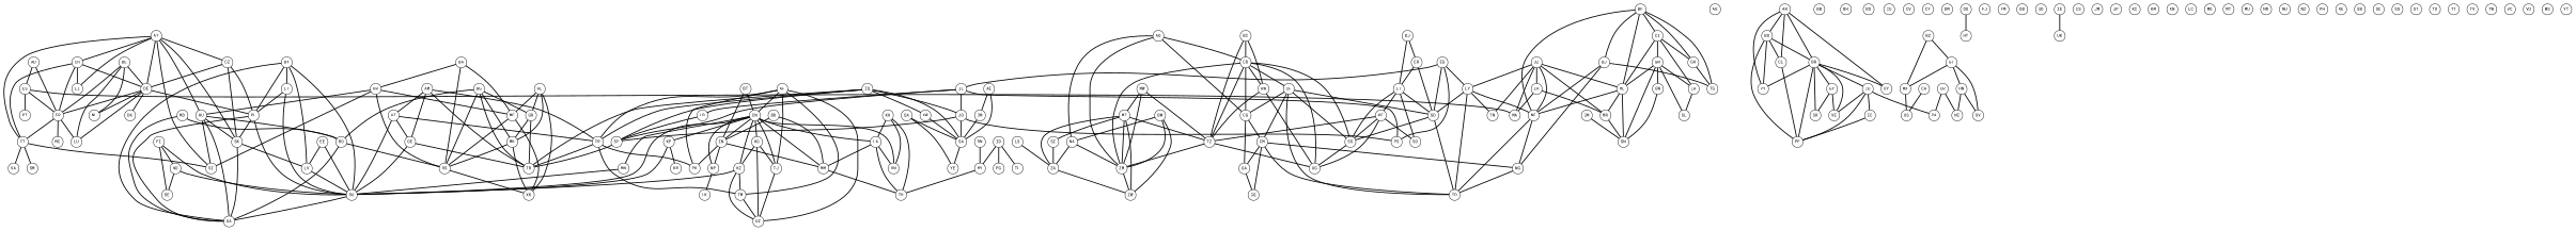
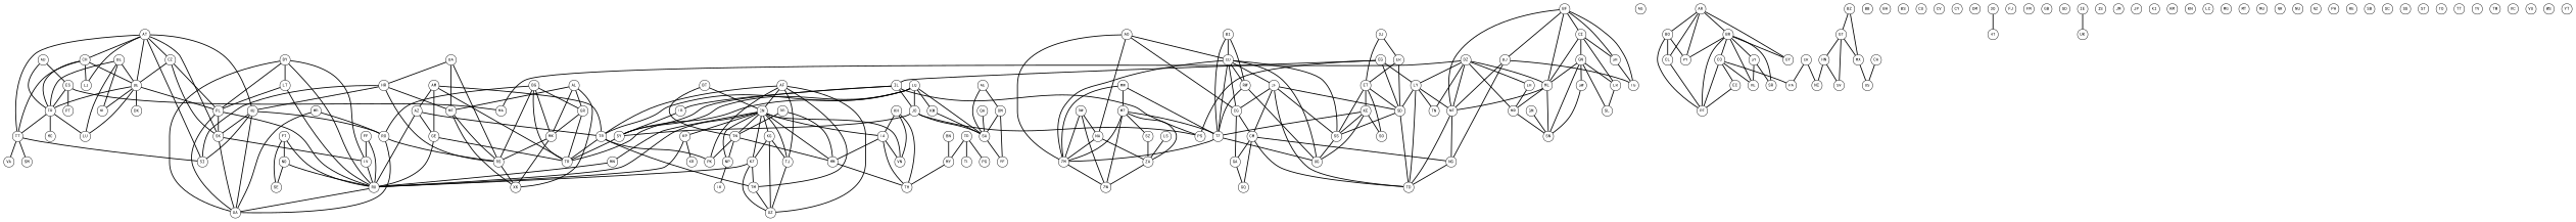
  strict graph {
    fontname="Roboto Mono"
    penwidth=7
    node [fixedsize=true fontname="Roboto Mono" fontsize=10]
    edge [color=black fontname="Roboto Mono" style=bold]
    AD [height=0.35 width=0.35]
    ES [height=0.35 width=0.35]
    FR [height=0.35 width=0.35]
    MA [height=0.35 width=0.35]
    PT [height=0.35 width=0.35]
    IT [height=0.35 width=0.35]
    LU [height=0.35 width=0.35]
    MC [height=0.35 width=0.35]
    AE [height=0.35 width=0.35]
    OM [height=0.35 width=0.35]
    SA [height=0.35 width=0.35]
    YE [height=0.35 width=0.35]
    AF [height=0.35 width=0.35]
    CN [height=0.35 width=0.35]
    IR [height=0.35 width=0.35]
    PK [height=0.35 width=0.35]
    TJ [height=0.35 width=0.35]
    TM [height=0.35 width=0.35]
    UZ [height=0.35 width=0.35]
    RU [height=0.35 width=0.35]
    IN [height=0.35 width=0.35]
    MM [height=0.35 width=0.35]
    KG [height=0.35 width=0.35]
    KP [height=0.35 width=0.35]
    KZ [height=0.35 width=0.35]
    LA [height=0.35 width=0.35]
    MN [height=0.35 width=0.35]
    NP [height=0.35 width=0.35]
    VN [height=0.35 width=0.35]
    TR [height=0.35 width=0.35]
    AG [height=0.35 width=0.35]
    AL [height=0.35 width=0.35]
    GR [height=0.35 width=0.35]
    ME [height=0.35 width=0.35]
    MK [height=0.35 width=0.35]
    XK [height=0.35 width=0.35]
    RS [height=0.35 width=0.35]
    AM [height=0.35 width=0.35]
    AZ [height=0.35 width=0.35]
    GE [height=0.35 width=0.35]
    AO [height=0.35 width=0.35]
    CD [height=0.35 width=0.35]
    CG [height=0.35 width=0.35]
    NA [height=0.35 width=0.35]
    ZM [height=0.35 width=0.35]
    RW [height=0.35 width=0.35]
    TZ [height=0.35 width=0.35]
    CF [height=0.35 width=0.35]
    SS [height=0.35 width=0.35]
    UG [height=0.35 width=0.35]
    CM [height=0.35 width=0.35]
    GA [height=0.35 width=0.35]
    ZA [height=0.35 width=0.35]
    ZW [height=0.35 width=0.35]
    AR [height=0.35 width=0.35]
    BO [height=0.35 width=0.35]
    BR [height=0.35 width=0.35]
    CL [height=0.35 width=0.35]
    PY [height=0.35 width=0.35]
    UY [height=0.35 width=0.35]
    PE [height=0.35 width=0.35]
    CO [height=0.35 width=0.35]
    GY [height=0.35 width=0.35]
    SR [height=0.35 width=0.35]
    VE [height=0.35 width=0.35]
    AT [height=0.35 width=0.35]
    CH [height=0.35 width=0.35]
    CZ [height=0.35 width=0.35]
    DE [height=0.35 width=0.35]
    HU [height=0.35 width=0.35]
    LI [height=0.35 width=0.35]
    SI [height=0.35 width=0.35]
    SK [height=0.35 width=0.35]
    PL [height=0.35 width=0.35]
    NL [height=0.35 width=0.35]
    DK [height=0.35 width=0.35]
    RO [height=0.35 width=0.35]
    UA [height=0.35 width=0.35]
    SM [height=0.35 width=0.35]
    VA [height=0.35 width=0.35]
    LV [height=0.35 width=0.35]
    BA [height=0.35 width=0.35]
    HR [height=0.35 width=0.35]
    BB [height=0.35 width=0.35]
    BD [height=0.35 width=0.35]
    TH [height=0.35 width=0.35]
    BE [height=0.35 width=0.35]
    BF [height=0.35 width=0.35]
    BJ [height=0.35 width=0.35]
    CI [height=0.35 width=0.35]
    GH [height=0.35 width=0.35]
    ML [height=0.35 width=0.35]
    NE [height=0.35 width=0.35]
    TG [height=0.35 width=0.35]
    NG [height=0.35 width=0.35]
    GN [height=0.35 width=0.35]
    LR [height=0.35 width=0.35]
    MR [height=0.35 width=0.35]
    SN [height=0.35 width=0.35]
    TD [height=0.35 width=0.35]
    BG [height=0.35 width=0.35]
    BH [height=0.35 width=0.35]
    BI [height=0.35 width=0.35]
    BN [height=0.35 width=0.35]
    MY [height=0.35 width=0.35]
    EC [height=0.35 width=0.35]
    PA [height=0.35 width=0.35]
    BS [height=0.35 width=0.35]
    BT [height=0.35 width=0.35]
    BW [height=0.35 width=0.35]
    BY [height=0.35 width=0.35]
    LT [height=0.35 width=0.35]
    BZ [height=0.35 width=0.35]
    GT [height=0.35 width=0.35]
    MX [height=0.35 width=0.35]
    HN [height=0.35 width=0.35]
    SV [height=0.35 width=0.35]
    US [height=0.35 width=0.35]
    CA [height=0.35 width=0.35]
    SD [height=0.35 width=0.35]
    GQ [height=0.35 width=0.35]
    GW [height=0.35 width=0.35]
    SL [height=0.35 width=0.35]
    KR [height=0.35 width=0.35]
    LK [height=0.35 width=0.35]
    CR [height=0.35 width=0.35]
    NI [height=0.35 width=0.35]
    CU [height=0.35 width=0.35]
    CV [height=0.35 width=0.35]
    CY [height=0.35 width=0.35]
    DJ [height=0.35 width=0.35]
    ER [height=0.35 width=0.35]
    ET [height=0.35 width=0.35]
    KE [height=0.35 width=0.35]
    SO [height=0.35 width=0.35]
    DM [height=0.35 width=0.35]
    DO [height=0.35 width=0.35]
    HT [height=0.35 width=0.35]
    DZ [height=0.35 width=0.35]
    EH [height=0.35 width=0.35]
    LY [height=0.35 width=0.35]
    TN [height=0.35 width=0.35]
    EE [height=0.35 width=0.35]
    EG [height=0.35 width=0.35]
    IL [height=0.35 width=0.35]
    PS [height=0.35 width=0.35]
    JO [height=0.35 width=0.35]
    LB [height=0.35 width=0.35]
    SY [height=0.35 width=0.35]
    FI [height=0.35 width=0.35]
    NO [height=0.35 width=0.35]
    SE [height=0.35 width=0.35]
    FJ [height=0.35 width=0.35]
    FM [height=0.35 width=0.35]
    GB [height=0.35 width=0.35]
    GD [height=0.35 width=0.35]
    GM [height=0.35 width=0.35]
    ID [height=0.35 width=0.35]
    PG [height=0.35 width=0.35]
    TL [height=0.35 width=0.35]
    IE [height=0.35 width=0.35]
    UK [height=0.35 width=0.35]
    IQ [height=0.35 width=0.35]
    KW [height=0.35 width=0.35]
    IS [height=0.35 width=0.35]
    JM [height=0.35 width=0.35]
    JP [height=0.35 width=0.35]
    KH [height=0.35 width=0.35]
    KI [height=0.35 width=0.35]
    KM [height=0.35 width=0.35]
    KN [height=0.35 width=0.35]
    LC [height=0.35 width=0.35]
    LS [height=0.35 width=0.35]
    MD [height=0.35 width=0.35]
    MG [height=0.35 width=0.35]
    MT [height=0.35 width=0.35]
    MU [height=0.35 width=0.35]
    MW [height=0.35 width=0.35]
    MZ [height=0.35 width=0.35]
    SZ [height=0.35 width=0.35]
    NR [height=0.35 width=0.35]
    NU [height=0.35 width=0.35]
    NZ [height=0.35 width=0.35]
    PH [height=0.35 width=0.35]
    QA [height=0.35 width=0.35]
    RE [height=0.35 width=0.35]
    SB [height=0.35 width=0.35]
    SC [height=0.35 width=0.35]
    SG [height=0.35 width=0.35]
    ST [height=0.35 width=0.35]
    TO [height=0.35 width=0.35]
    TT [height=0.35 width=0.35]
    TV [height=0.35 width=0.35]
    TW [height=0.35 width=0.35]
    VC [height=0.35 width=0.35]
    VU [height=0.35 width=0.35]
    WS [height=0.35 width=0.35]
    YT [height=0.35 width=0.35]
    AD -- ES
    AD -- FR
    ES -- FR
    ES -- MA
    ES -- PT
    FR -- IT
    FR -- LU
    FR -- MC
    IT -- SI
    IT -- SM
    IT -- VA
    AE -- OM
    AE -- SA
    OM -- SA
-   QA -- YE
+   OM -- YE
    SA -- YE
    AF -- CN
    AF -- IR
    AF -- PK
    AF -- TJ
    AF -- TM
    AF -- UZ
    CN -- TJ
    CN -- RU
    CN -- IN
    CN -- MM
    CN -- KG
    CN -- KP
    CN -- KZ
    CN -- LA
    CN -- MN
    CN -- NP
    CN -- VN
    IR -- PK
    IR -- TM
    IR -- TR
    TJ -- UZ
    TM -- UZ
    RU -- UA
    IN -- PK
    IN -- MM
    IN -- NP
    MM -- TH
    KG -- TJ
    KG -- UZ
    KG -- KZ
    KP -- RU
    KP -- KR
    KZ -- TM
    KZ -- UZ
    KZ -- RU
    LA -- MM
    LA -- VN
    LA -- TH
    MN -- RU
    NP -- LK
    AL -- GR
    AL -- ME
    AL -- MK
    AL -- XK
    GR -- TR
    GR -- MK
    ME -- XK
    ME -- RS
    MK -- XK
    MK -- RS
    RS -- XK
    AM -- IR
    AM -- TR
    AM -- AZ
    AM -- GE
    AZ -- IR
    AZ -- RU
    AZ -- GE
    GE -- RU
    GE -- TR
    AO -- CD
    AO -- CG
    AO -- NA
    AO -- ZM
    CD -- CG
    CD -- ZM
    CD -- RW
    CD -- TZ
    CD -- CF
    CD -- SS
    CD -- UG
    CG -- CM
    CG -- GA
    NA -- ZM
    NA -- ZA
    ZM -- ZW
    RW -- TZ
    RW -- UG
    TZ -- ZM
    TZ -- UG
    CF -- CG
    CF -- SS
    CF -- CM
    CF -- TD
    CF -- SD
    SS -- UG
    CM -- GA
    CM -- NG
    CM -- TD
    CM -- GQ
    GA -- GQ
    ZA -- ZW
    AR -- BO
    AR -- BR
    AR -- CL
    AR -- PY
    AR -- UY
-   BO -- BR
    BO -- CL
    BO -- PY
    BO -- PE
    BR -- PY
    BR -- UY
    BR -- PE
    BR -- CO
    BR -- GY
    BR -- SR
    BR -- VE
    CL -- PE
    CO -- PE
    CO -- VE
    CO -- EC
    CO -- PA
    GY -- SR
    GY -- VE
    AT -- IT
    AT -- CH
    AT -- CZ
    AT -- DE
    AT -- HU
    AT -- LI
    AT -- SI
    AT -- SK
    CH -- FR
    CH -- IT
    CH -- DE
    CH -- LI
    CZ -- DE
    CZ -- SK
    CZ -- PL
    DE -- FR
    DE -- LU
    DE -- PL
    DE -- NL
    DE -- DK
    HU -- SI
    HU -- SK
    HU -- RO
    HU -- UA
    SK -- UA
    SK -- LV
    PL -- RU
    PL -- SK
    PL -- UA
    RO -- RS
    RO -- UA
    LV -- RU
    BA -- ME
    BA -- RS
    BA -- HR
    HR -- ME
    HR -- RS
    HR -- HU
    HR -- SI
    BD -- IN
    BD -- MM
    BE -- FR
    BE -- LU
    BE -- DE
    BE -- NL
    BF -- BJ
    BF -- CI
    BF -- GH
    BF -- ML
    BF -- NE
    BF -- TG
    BJ -- NE
    BJ -- TG
    BJ -- NG
    CI -- GH
    CI -- ML
    CI -- GN
    CI -- LR
    GH -- TG
    ML -- NE
    ML -- MR
    ML -- SN
    NE -- NG
    NE -- TD
    NG -- TD
    GN -- ML
    GN -- LR
    GN -- SN
    GN -- GW
    GN -- SL
    LR -- SL
    MR -- SN
    BG -- TR
    BG -- GR
    BG -- MK
    BG -- RS
    BG -- RO
    BI -- CD
    BI -- RW
    BI -- TZ
    BN -- MY
    MY -- TH
    EC -- PE
    BT -- CN
    BT -- IN
    BW -- NA
    BW -- ZM
    BW -- ZW
    BY -- RU
    BY -- PL
    BY -- UA
    BY -- LV
    BY -- LT
    LT -- RU
    LT -- PL
    BZ -- GT
    BZ -- MX
    GT -- MX
    GT -- HN
    GT -- SV
    MX -- US
    HN -- SV
    HN -- NI
    CA -- US
    SD -- SS
    SD -- TD
    GW -- SN
    CR -- PA
    CR -- NI
    DJ -- ER
    DJ -- ET
    ER -- SD
    ER -- ET
    ET -- SS
    ET -- SD
    ET -- KE
    ET -- SO
    KE -- TZ
    KE -- SS
    KE -- UG
    KE -- SO
    DO -- HT
    DZ -- MA
    DZ -- ML
    DZ -- NE
    DZ -- MR
    DZ -- EH
    DZ -- LY
    DZ -- TN
-   EH -- MA
    EH -- MR
    LY -- NE
    LY -- TD
    LY -- SD
    LY -- TN
    EE -- RU
    EE -- LV
    EG -- SD
    EG -- LY
    EG -- IL
    EG -- PS
    IL -- PS
    IL -- JO
    IL -- LB
    IL -- SY
    JO -- SA
    JO -- PS
    JO -- SY
    LB -- SY
    SY -- TR
    FI -- RU
    FI -- NO
    FI -- SE
    NO -- RU
    NO -- SE
    GM -- SN
    ID -- MY
    ID -- PG
    ID -- TL
    IE -- UK
    IQ -- SA
    IQ -- IR
    IQ -- TR
    IQ -- JO
    IQ -- SY
    IQ -- KW
    KW -- SA
    KH -- LA
    KH -- VN
    KH -- TH
    LS -- ZA
    MD -- RO
    MD -- UA
    MW -- ZM
    MW -- TZ
    MW -- MZ
    MZ -- ZM
    MZ -- TZ
    MZ -- ZA
    MZ -- ZW
    MZ -- SZ
    SZ -- ZA
    QA -- SA
  }
